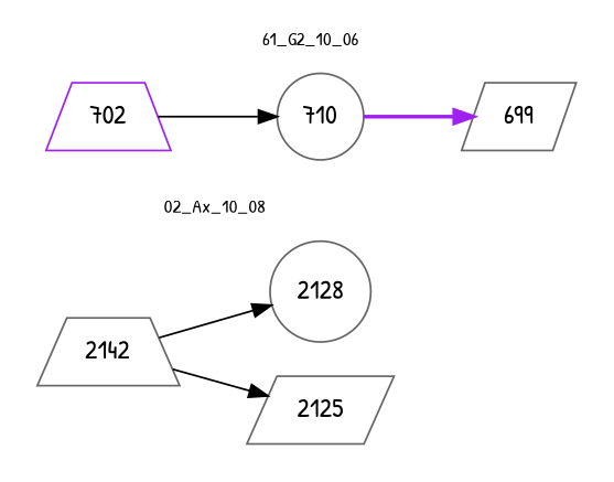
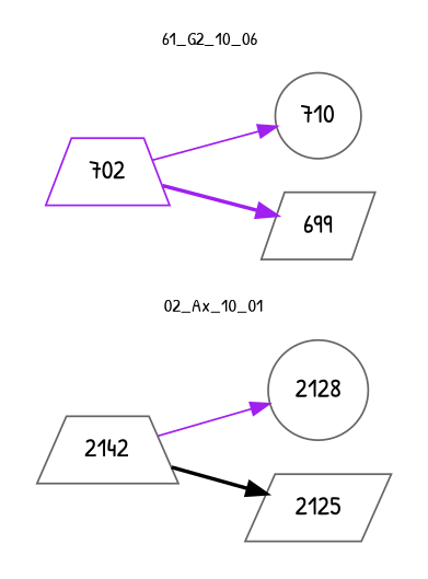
  digraph {
    fontname="Patrick Hand"
    rankdir=LR
    node [color=gray40 fontname="Patrick Hand" shape=trapezium]
    edge [color=black fontname="Patrick Hand" style=bold]
    n1 [label=2142]
    n2 [label=2125 shape=parallelogram]
    n3 [label=2128 shape=circle]
    n4 [color=purple label=702]
    n5 [label=699 shape=parallelogram]
    n6 [label=710 shape=circle]
    subgraph cluster_1 {
      color=white
      fontsize=10
-     label="02_Ax_10_08"
+     label="02_Ax_10_01"
      n1
      n2
      n3
    }
    subgraph cluster_2 {
      color=white
      fontsize=10
      label="61_G2_10_06"
      n4
      n5
      n6
    }
-   n1 -> n2 [style=solid]
-   n1 -> n3 [style=solid]
-   n6 -> n5 [color=purple]
-   n4 -> n6 [style=solid]
+   n1 -> n2
+   n1 -> n3 [color=purple style=solid]
+   n4 -> n5 [color=purple]
+   n4 -> n6 [color=purple style=solid]
  }
